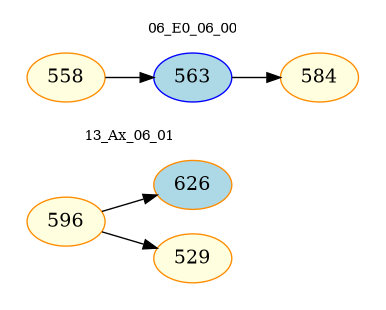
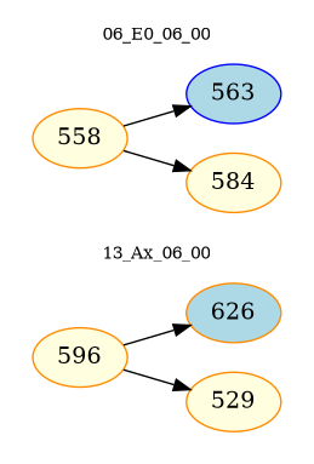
  digraph {
    rankdir=LR
    node [color=darkorange fillcolor=lightyellow style=filled]
    edge [color=black]
    n1 [label=596]
    n2 [label=529]
    n3 [fillcolor=lightblue label=626]
    n4 [label=558]
    n5 [label=584]
    n6 [color=blue fillcolor=lightblue label=563]
    subgraph cluster_1 {
      color=white
      fontsize=10
-     label="13_Ax_06_01"
+     label="13_Ax_06_00"
      n1
      n2
      n3
    }
    subgraph cluster_2 {
      color=white
      fontsize=10
      label="06_E0_06_00"
      n4
      n5
      n6
    }
    n1 -> n2
    n1 -> n3
-   n6 -> n5
+   n4 -> n5
    n4 -> n6
  }
